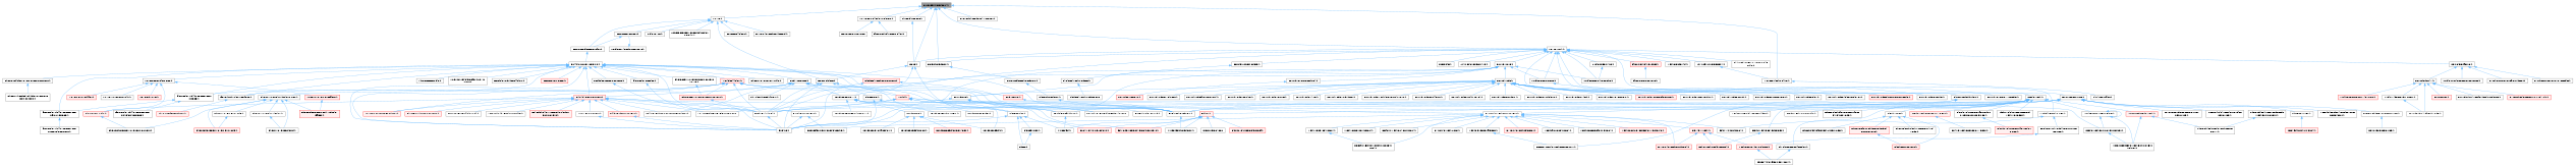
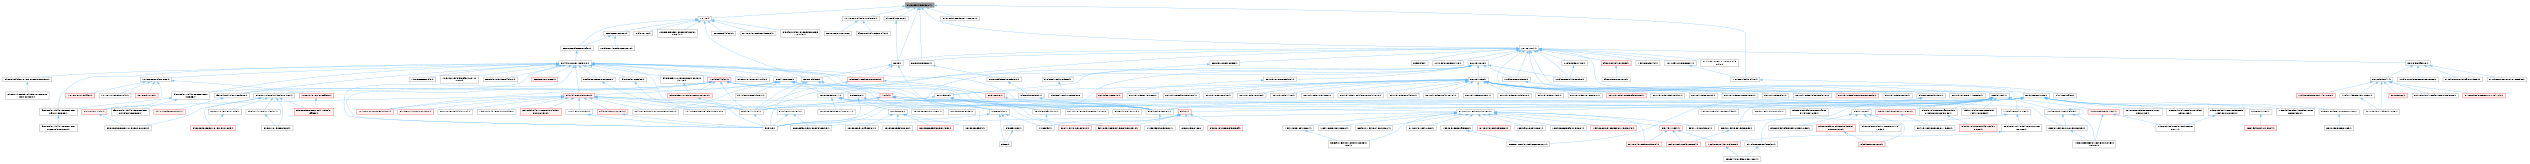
  digraph {
    fontname="DejaVu Sans"
    node [color=grey40 fillcolor=white fontname="DejaVu Sans" fontsize=10 shape=box style=filled]
    edge [color=steelblue1 dir=back fontname="DejaVu Sans" fontsize=10 labelfontname=Helvetica labelfontsize=10 style=solid]
    n1 [color=gray40 fillcolor=grey60 fontcolor=black height=0.2 label="QueuedThreadPool.h" width=0.4]
    n2 [height=0.2 label="Async.h" width=0.4]
    n3 [height=0.2 label="AsyncCompilationHelpers.h" width=0.4]
    n4 [height=0.2 label="AsyncWork.h" width=0.4]
    n5 [height=0.2 label="MonotonicTimeline.h" width=0.4]
    n6 [height=0.2 label="Core.h" width=0.4]
    n7 [height=0.2 label="CoreSharedPCH.h" width=0.4]
    n8 [height=0.2 label="QueuedThreadPoolWrapper.h" width=0.4]
    n9 [height=0.2 label="ThreadingBase.h" width=0.4]
    n10 [height=0.2 label="AssetDataTagMapSerialization\lDetails.h" width=0.4]
    n11 [height=0.2 label="CoreUObject.h" width=0.4]
    n12 [height=0.2 label="CoroParallelFor.h" width=0.4]
    n13 [height=0.2 label="DynamicMeshSculptTool.h" width=0.4]
+   n14 [height=0.2 label="IPlatformFileManagedStorage\lWrapper.h" width=0.4]
    n15 [height=0.2 label="RemoteExecutor.h" width=0.4]
    n16 [height=0.2 label="RemoteObjectTransfer.h" width=0.4]
    n17 [height=0.2 label="UtilsAsync.h" width=0.4]
    n18 [height=0.2 label="GroomBindingCompiler.h" width=0.4]
    n19 [height=0.2 label="Texture2DArray.cpp" width=0.4]
    n20 [height=0.2 label="LandscapeProxy.h" width=0.4]
    n21 [height=0.2 label="AnimationStreaming.h" width=0.4]
    n22 [height=0.2 label="AsyncEnumerateTask.h" width=0.4]
    n23 [height=0.2 label="AudioDecompress.h" width=0.4]
    n24 [height=0.2 label="AudioStreaming.h" width=0.4]
    n25 [height=0.2 label="AudioStreamingCache.h" width=0.4]
    n26 [height=0.2 label="DistanceFieldAtlas.h" width=0.4]
    n27 [color=red fillcolor="#FFF0F0" height=0.2 label="GroomBindingAsset.h" width=0.4]
    n28 [height=0.2 label="MeshCardBuild.h" width=0.4]
    n29 [height=0.2 label="ModelingTaskTypes.h" width=0.4]
    n30 [height=0.2 label="RenderAssetUpdate.h" width=0.4]
    n31 [height=0.2 label="SampleBufferIO.h" width=0.4]
    n32 [height=0.2 label="SkinnedAssetAsyncCompile\lUtils.h" width=0.4]
    n33 [height=0.2 label="SoundWave.h" width=0.4]
    n34 [height=0.2 label="StaticMesh.h" width=0.4]
    n35 [height=0.2 label="StatsFile.h" width=0.4]
    n36 [height=0.2 label="TextureResource.h" width=0.4]
    n37 [height=0.2 label="TimingProfiler.h" width=0.4]
    n38 [height=0.2 label="Engine.h" width=0.4]
    n39 [height=0.2 label="SlateBasics.h" width=0.4]
    n40 [height=0.2 label="CoreUObjectSharedPCH.h" width=0.4]
    n41 [height=0.2 label="EngineMinimal.h" width=0.4]
    n42 [height=0.2 label="SlateCore.h" width=0.4]
    n43 [height=0.2 label="UObjectMigrationContext.h" width=0.4]
    n44 [height=0.2 label="CollisionQueryParams.h" width=0.4]
    n45 [height=0.2 label="Slate.h" width=0.4]
    n46 [height=0.2 label="SlateExtras.h" width=0.4]
    n47 [height=0.2 label="UnrealEd.h" width=0.4]
    n48 [height=0.2 label="BodyInstance.h" width=0.4]
    n49 [height=0.2 label="EngineSharedPCH.h" width=0.4]
    n50 [color=red fillcolor="#FFF0F0" height=0.2 label="PrimitiveComponent.h" width=0.4]
    n51 [height=0.2 label="ChaosMoverQueryUtils.h" width=0.4]
    n52 [height=0.2 label="ChaosMoverSimulationTypes.h" width=0.4]
    n53 [height=0.2 label="ChaosVehicleMovementComponent.h" width=0.4]
    n54 [height=0.2 label="CharacterMovementComponent\lAsync.h" width=0.4]
    n55 [height=0.2 label="GameplayAbilityTargetActor\l_GroundTrace.h" width=0.4]
    n56 [height=0.2 label="GameplayAbilityTargetActor\l_Trace.h" width=0.4]
    n57 [height=0.2 label="GameplayStatics.h" width=0.4]
    n58 [height=0.2 label="GenericPhysicsInterface.h" width=0.4]
    n59 [height=0.2 label="KismetTraceUtils.h" width=0.4]
    n60 [height=0.2 label="ModularVehicleDefaultAsync\lInput.h" width=0.4]
    n61 [height=0.2 label="MovementUtilsTypes.h" width=0.4]
    n62 [height=0.2 label="ParticleDefinitions.h" width=0.4]
    n63 [height=0.2 label="ParticleModuleCollision.h" width=0.4]
    n64 [height=0.2 label="RadialForceComponent.h" width=0.4]
    n65 [color=red fillcolor="#FFF0F0" height=0.2 label="SceneQueryData.h" width=0.4]
    n66 [color=red fillcolor="#FFF0F0" height=0.2 label="SkeletalMeshComponent.h" width=0.4]
    n67 [color=red fillcolor="#FFF0F0" height=0.2 label="World.h" width=0.4]
    n68 [color=red fillcolor="#FFF0F0" height=0.2 label="WorldCollision.h" width=0.4]
    n69 [color=red fillcolor="#FFF0F0" height=0.2 label="BodySetup.h" width=0.4]
    n70 [color=red fillcolor="#FFF0F0" height=0.2 label="ISMComponentDescriptor.h" width=0.4]
    n71 [height=0.2 label="PhysicsThreadLibrary.h" width=0.4]
    n72 [height=0.2 label="SplineMeshComponentDescriptor.h" width=0.4]
    n73 [height=0.2 label="UnrealEdSharedPCH.h" width=0.4]
    n74 [height=0.2 label="ActorPrimitiveColorHandler.h" width=0.4]
    n75 [height=0.2 label="ArrowComponent.h" width=0.4]
    n76 [height=0.2 label="AsyncRegisterLevelContext.cpp" width=0.4]
    n77 [color=red fillcolor="#FFF0F0" height=0.2 label="BakedShallowWaterSimulation\lComponent.h" width=0.4]
    n78 [color=red fillcolor="#FFF0F0" height=0.2 label="BillboardComponent.h" width=0.4]
    n79 [height=0.2 label="BrushComponent.h" width=0.4]
    n80 [color=red fillcolor="#FFF0F0" height=0.2 label="ClusterUnionComponent.h" width=0.4]
    n81 [height=0.2 label="ComponentCollisionUtil.h" width=0.4]
    n82 [color=red fillcolor="#FFF0F0" height=0.2 label="FloorQueryUtils.h" width=0.4]
    n83 [height=0.2 label="ChaosCharacterMoverComponent.h" width=0.4]
    n84 [color=red fillcolor="#FFF0F0" height=0.2 label="ChaosCharacterApplyVelocity\lEffect.h" width=0.4]
    n85 [color=red fillcolor="#FFF0F0" height=0.2 label="ChaosCharacterMovementMode.h" width=0.4]
    n86 [height=0.2 label="ChaosMovementMode.h" width=0.4]
    n87 [height=0.2 label="ChaosMoverBackend.h" width=0.4]
    n88 [height=0.2 label="ChaosMoverSimulation.h" width=0.4]
    n89 [height=0.2 label="ChaosWheeledVehicleMovement\lComponent.h" width=0.4]
    n90 [color=red fillcolor="#FFF0F0" height=0.2 label="CharacterMovementComponent.h" width=0.4]
    n91 [height=0.2 label="GameplayAbilityTargetActor\l_ActorPlacement.h" width=0.4]
    n92 [height=0.2 label="GameplayAbilityTargetActor\l_SingleLineTrace.h" width=0.4]
    n93 [color=red fillcolor="#FFF0F0" height=0.2 label="PhysInterface_Chaos.h" width=0.4]
    n94 [height=0.2 label="AsyncMovementUtils.h" width=0.4]
    n95 [color=red fillcolor="#FFF0F0" height=0.2 label="InstantMovementEffect.h" width=0.4]
    n96 [color=red fillcolor="#FFF0F0" height=0.2 label="LayeredMove.h" width=0.4]
    n97 [color=red fillcolor="#FFF0F0" height=0.2 label="MovementModifier.h" width=0.4]
    n98 [color=red fillcolor="#FFF0F0" height=0.2 label="BookMarkTypeActions.h" width=0.4]
    n99 [color=red fillcolor="#FFF0F0" height=0.2 label="EdModeInteractiveToolsContext.h" width=0.4]
    n100 [height=0.2 label="StaticMeshComponentHelper.h" width=0.4]
    n101 [height=0.2 label="DynamicMeshComponent.h" width=0.4]
    n102 [height=0.2 label="Landscape.h" width=0.4]
    n103 [height=0.2 label="LandscapeEdit.h" width=0.4]
    n104 [height=0.2 label="LandscapeRender.h" width=0.4]
    n105 [height=0.2 label="LandscapeStreamingProxy.h" width=0.4]
    n106 [height=0.2 label="LandscapeSubsystem.h" width=0.4]
    n107 [height=0.2 label="DataflowEditorWeightMapPaint\lTool.h" width=0.4]
    n108 [height=0.2 label="DeformMeshPolygonsTool.h" width=0.4]
    n109 [height=0.2 label="DynamicMeshActor.h" width=0.4]
    n110 [color=red fillcolor="#FFF0F0" height=0.2 label="DynamicMeshBrushTool.h" width=0.4]
    n111 [color=red fillcolor="#FFF0F0" height=0.2 label="DynamicMeshSelector.h" width=0.4]
    n112 [height=0.2 label="EditUVIslandsTool.h" width=0.4]
    n113 [height=0.2 label="MeshGroupPaintTool.h" width=0.4]
    n114 [height=0.2 label="MeshRenderBufferSet.h" width=0.4]
    n115 [height=0.2 label="MeshSpaceDeformerTool.h" width=0.4]
    n116 [color=red fillcolor="#FFF0F0" height=0.2 label="MeshTopologySelectionMechanic.h" width=0.4]
    n117 [height=0.2 label="MeshVertexPaintTool.h" width=0.4]
    n118 [height=0.2 label="MeshVertexSculptTool.h" width=0.4]
    n119 [color=red fillcolor="#FFF0F0" height=0.2 label="PreviewMesh.h" width=0.4]
    n120 [height=0.2 label="SceneGeometrySpatialCache.h" width=0.4]
    n121 [height=0.2 label="BaseDynamicMeshSceneProxy.h" width=0.4]
    n122 [color=red fillcolor="#FFF0F0" height=0.2 label="BakeMeshAttributeTool.h" width=0.4]
    n123 [color=red fillcolor="#FFF0F0" height=0.2 label="MeshOpPreviewHelpers.h" width=0.4]
    n124 [height=0.2 label="SetCollisionGeometryTool.h" width=0.4]
    n125 [height=0.2 label="LandscapeEditLayer.h" width=0.4]
    n126 [color=red fillcolor="#FFF0F0" height=0.2 label="LandscapeEditorServices.h" width=0.4]
    n127 [height=0.2 label="LandscapeNotification.h" width=0.4]
    n128 [height=0.2 label="InstancedStaticMeshComponent\lHelper.h" width=0.4]
    n129 [height=0.2 label="SoundWaveProxyReader.h" width=0.4]
    n130 [height=0.2 label="GroomComponent.h" width=0.4]
    n131 [height=0.2 label="HierarchicalInstancedStatic\lMeshComponent.h" width=0.4]
    n132 [height=0.2 label="HierarchicalStaticMeshScene\lProxy.h" width=0.4]
    n133 [height=0.2 label="BackgroundModelingCompute\lSource.h" width=0.4]
    n134 [height=0.2 label="SkeletalMeshUpdate.h" width=0.4]
    n135 [height=0.2 label="AudioImpulseResponseAsset.h" width=0.4]
    n136 [height=0.2 label="SoundSubmix.h" width=0.4]
    n137 [height=0.2 label="SynthComponentGranulator.h" width=0.4]
    n138 [height=0.2 label="SynthComponentWaveTable.h" width=0.4]
    n139 [height=0.2 label="SoundCue.h" width=0.4]
    n140 [height=0.2 label="SoundWaveLoadingBehavior.cpp" width=0.4]
    n141 [height=0.2 label="SoundNode.h" width=0.4]
    n142 [height=0.2 label="SoundWaveProcedural.h" width=0.4]
    n143 [height=0.2 label="ChaosFleshGenerateSurface\lBindingsNode.h" width=0.4]
    n144 [height=0.2 label="DisplayClusterConfiguration\lTypes_OutputRemap.h" width=0.4]
    n145 [color=red fillcolor="#FFF0F0" height=0.2 label="Editor.h" width=0.4]
    n146 [height=0.2 label="FleshAsset.h" width=0.4]
    n147 [color=red fillcolor="#FFF0F0" height=0.2 label="InstancedStaticMesh.h" width=0.4]
    n148 [height=0.2 label="LightWeightInstanceStatic\lMeshManager.h" width=0.4]
    n149 [height=0.2 label="NaniteAssemblyDataBuilder.h" width=0.4]
    n150 [height=0.2 label="NaniteResourcesHelper.h" width=0.4]
    n151 [height=0.2 label="PhysicsDataCollection.h" width=0.4]
    n152 [height=0.2 label="StaticMeshBackedTarget.h" width=0.4]
    n153 [height=0.2 label="StaticMeshImportUtils.h" width=0.4]
    n154 [color=red fillcolor="#FFF0F0" height=0.2 label="StaticMeshSceneProxyDesc.h" width=0.4]
    n155 [height=0.2 label="MaterialCacheVirtualTexture\lDescriptor.h" width=0.4]
    n156 [height=0.2 label="SlateTextures.h" width=0.4]
    n157 [height=0.2 label="StreamableTextureResource.h" width=0.4]
    n158 [height=0.2 label="TextureRenderTarget2DArray\lResource.h" width=0.4]
    n159 [height=0.2 label="ActorPrimitiveColorHandler\lResource.h" width=0.4]
    n160 [height=0.2 label="SlateSharedPCH.h" width=0.4]
    n161 [height=0.2 label="SkeletalMeshUpdate.cpp" width=0.4]
    n162 [color=red fillcolor="#FFF0F0" height=0.2 label="AudioSpectrogramViewport.h" width=0.4]
    n163 [height=0.2 label="AudioWidgetSubsystem.h" width=0.4]
    n164 [height=0.2 label="SoundSubmixGraphNode.h" width=0.4]
    n165 [color=red fillcolor="#FFF0F0" height=0.2 label="ConstantQ.h" width=0.4]
    n166 [height=0.2 label="SoundSubmixDefaultColorPalette.h" width=0.4]
    n167 [color=red fillcolor="#FFF0F0" height=0.2 label="SynesthesiaSpectrumAnalysis.h" width=0.4]
    n168 [height=0.2 label="BTTask_PlaySound.h" width=0.4]
    n169 [color=red fillcolor="#FFF0F0" height=0.2 label="SoundNodeAssetReferencer.h" width=0.4]
    n170 [height=0.2 label="SoundNodeAttenuation.h" width=0.4]
    n171 [height=0.2 label="SoundNodeBranch.h" width=0.4]
    n172 [height=0.2 label="SoundNodeConcatenator.h" width=0.4]
    n173 [height=0.2 label="SoundNodeDelay.h" width=0.4]
    n174 [height=0.2 label="SoundNodeDialoguePlayer.h" width=0.4]
    n175 [color=red fillcolor="#FFF0F0" height=0.2 label="SoundNodeDistanceCrossFade.h" width=0.4]
    n176 [height=0.2 label="SoundNodeDoppler.h" width=0.4]
    n177 [height=0.2 label="SoundNodeEnveloper.h" width=0.4]
    n178 [height=0.2 label="SoundNodeGroupControl.h" width=0.4]
    n179 [height=0.2 label="SoundNodeLooping.h" width=0.4]
    n180 [height=0.2 label="SoundNodeMature.h" width=0.4]
    n181 [height=0.2 label="SoundNodeMixer.h" width=0.4]
    n182 [height=0.2 label="SoundNodeModulator.h" width=0.4]
    n183 [height=0.2 label="SoundNodeModulatorContinuous.h" width=0.4]
    n184 [height=0.2 label="SoundNodeOscillator.h" width=0.4]
    n185 [height=0.2 label="SoundNodeQualityLevel.h" width=0.4]
    n186 [height=0.2 label="SoundNodeRandom.h" width=0.4]
    n187 [height=0.2 label="SoundNodeSoundClass.h" width=0.4]
    n188 [height=0.2 label="SoundNodeSwitch.h" width=0.4]
    n189 [height=0.2 label="SoundNodeWaveParam.h" width=0.4]
    n190 [color=red fillcolor="#FFF0F0" height=0.2 label="SoundSourceBus.h" width=0.4]
    n191 [color=red fillcolor="#FFF0F0" height=0.2 label="DisplayClusterConfiguration\lTypes.h" width=0.4]
    n192 [color=red fillcolor="#FFF0F0" height=0.2 label="DisplayClusterObjectRef.h" width=0.4]
    n193 [height=0.2 label="FractureTool.cpp" width=0.4]
    n194 [color=red fillcolor="#FFF0F0" height=0.2 label="ChaosDeformableTetrahedral\lComponent.h" width=0.4]
    n195 [color=red fillcolor="#FFF0F0" height=0.2 label="FleshComponent.h" width=0.4]
    n196 [height=0.2 label="ChaosFleshFleshAssetTerminal\lNode.h" width=0.4]
    n197 [height=0.2 label="ChaosFleshGetFleshAssetNode.h" width=0.4]
    n198 [height=0.2 label="SplineMeshSceneProxyDesc.h" width=0.4]
    n199 [color=red fillcolor="#FFF0F0" height=0.2 label="TrackEditorThumbnail.h" width=0.4]
    n200 [height=0.2 label="Texture2DResource.h" width=0.4]
    n1 -> n2
    n1 -> n3
    n1 -> n4
    n1 -> n5
    n1 -> n6
    n1 -> n7
    n1 -> n8
    n1 -> n9
    n2 -> n10
    n2 -> n11
    n2 -> n12
    n2 -> n13
+   n2 -> n14
    n2 -> n15
    n2 -> n16
    n2 -> n17
    n3 -> n18
    n3 -> n19
    n4 -> n6
    n4 -> n7
    n4 -> n20
    n4 -> n21
    n4 -> n22
    n4 -> n23
    n4 -> n24
    n4 -> n25
    n4 -> n26
    n4 -> n27
    n4 -> n28
    n4 -> n29
    n4 -> n30
    n4 -> n31
    n4 -> n32
    n4 -> n33
    n4 -> n34
    n4 -> n35
    n4 -> n36
    n5 -> n37
    n6 -> n11
-   n6 -> n38
+   n6 -> n66
    n6 -> n39
    n7 -> n40
    n9 -> n6
    n11 -> n38
    n11 -> n39
    n11 -> n41
    n11 -> n42
    n15 -> n16
-   n43 -> n15
+   n15 -> n43
    n16 -> n44
    n20 -> n102
    n20 -> n103
    n20 -> n104
    n20 -> n105
    n20 -> n106
    n22 -> n5
    n23 -> n129
    n24 -> n25
    n26 -> n101
    n26 -> n121
    n27 -> n130
    n29 -> n112
    n29 -> n133
    n30 -> n134
    n31 -> n135
    n31 -> n136
    n31 -> n137
    n31 -> n138
    n33 -> n23
    n33 -> n25
    n33 -> n41
    n33 -> n49
    n33 -> n139
    n33 -> n140
    n33 -> n141
    n33 -> n142
    n34 -> n41
    n34 -> n49
    n34 -> n143
    n34 -> n144
    n34 -> n145
    n34 -> n146
    n34 -> n147
    n34 -> n148
    n34 -> n149
    n34 -> n150
    n34 -> n151
    n34 -> n152
    n34 -> n153
    n34 -> n154
    n36 -> n38
    n36 -> n41
    n36 -> n49
    n36 -> n62
    n36 -> n155
    n36 -> n156
    n36 -> n157
    n36 -> n158
    n36 -> n159
    n39 -> n38
    n39 -> n45
    n39 -> n46
    n39 -> n47
    n40 -> n160
    n41 -> n38
    n42 -> n38
    n42 -> n39
    n44 -> n38
    n44 -> n41
    n44 -> n48
    n44 -> n49
    n44 -> n50
    n44 -> n51
    n44 -> n52
    n44 -> n53
    n44 -> n54
    n44 -> n55
    n44 -> n56
    n44 -> n57
    n44 -> n58
    n44 -> n59
    n44 -> n60
    n44 -> n61
    n44 -> n62
    n44 -> n63
    n44 -> n64
    n44 -> n65
    n44 -> n66
    n44 -> n67
    n44 -> n68
    n46 -> n45
    n48 -> n20
    n48 -> n49
    n48 -> n50
    n48 -> n69
    n48 -> n70
    n48 -> n71
    n48 -> n72
    n49 -> n73
    n50 -> n41
    n50 -> n49
    n50 -> n70
    n50 -> n72
    n50 -> n74
    n50 -> n75
    n50 -> n76
    n50 -> n77
    n50 -> n78
    n50 -> n79
    n50 -> n80
    n50 -> n81
    n50 -> n82
    n52 -> n83
    n52 -> n84
    n52 -> n85
    n52 -> n86
    n52 -> n87
    n52 -> n88
    n53 -> n89
    n54 -> n90
    n55 -> n91
    n56 -> n55
    n56 -> n92
    n57 -> n41
    n58 -> n93
    n61 -> n82
    n61 -> n94
    n61 -> n95
    n61 -> n96
    n61 -> n97
    n62 -> n47
    n64 -> n38
    n66 -> n41
    n66 -> n49
    n67 -> n41
    n67 -> n49
    n67 -> n76
    n67 -> n98
    n67 -> n99
    n67 -> n100
    n68 -> n38
    n68 -> n41
    n68 -> n49
    n68 -> n56
    n68 -> n58
    n68 -> n62
    n68 -> n67
    n68 -> n90
    n69 -> n101
    n75 -> n38
    n78 -> n38
    n79 -> n38
    n79 -> n120
    n82 -> n83
    n86 -> n85
    n88 -> n87
    n90 -> n41
    n95 -> n84
    n100 -> n128
    n101 -> n107
    n101 -> n108
    n101 -> n109
    n101 -> n110
    n101 -> n111
    n101 -> n112
    n101 -> n113
    n101 -> n114
    n101 -> n115
    n101 -> n116
    n101 -> n117
    n101 -> n118
    n101 -> n119
    n101 -> n120
    n102 -> n103
    n102 -> n125
    n102 -> n126
    n102 -> n127
    n114 -> n121
    n117 -> n107
    n119 -> n110
    n119 -> n122
    n119 -> n123
    n123 -> n124
    n131 -> n132
    n133 -> n123
    n134 -> n161
    n136 -> n162
    n136 -> n163
    n136 -> n164
    n136 -> n165
    n136 -> n166
    n136 -> n167
    n139 -> n38
    n139 -> n140
    n139 -> n168
    n141 -> n139
    n141 -> n169
    n141 -> n170
    n141 -> n171
    n141 -> n172
    n141 -> n173
    n141 -> n174
    n141 -> n175
    n141 -> n176
    n141 -> n177
    n141 -> n178
    n141 -> n179
    n141 -> n180
    n141 -> n181
    n141 -> n182
    n141 -> n183
    n141 -> n184
    n141 -> n185
    n141 -> n186
    n141 -> n187
    n141 -> n188
    n141 -> n189
    n142 -> n190
    n144 -> n191
    n145 -> n47
    n145 -> n73
    n145 -> n98
    n145 -> n99
    n145 -> n192
    n145 -> n193
    n146 -> n194
    n146 -> n195
    n146 -> n196
    n146 -> n197
    n147 -> n128
    n147 -> n132
    n150 -> n100
    n150 -> n128
    n150 -> n150
    n151 -> n124
    n152 -> n122
    n154 -> n198
    n156 -> n199
    n157 -> n200
    n160 -> n49
    n163 -> n164
    n194 -> n195
  }
